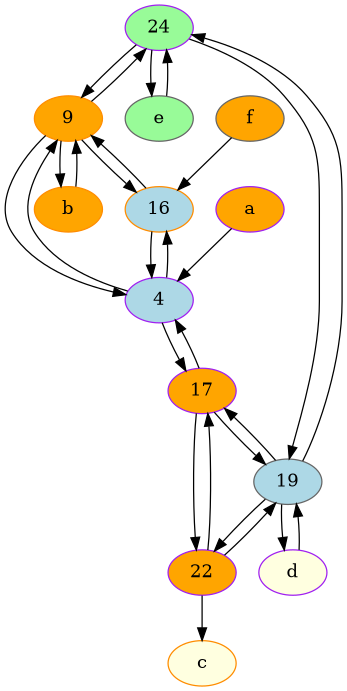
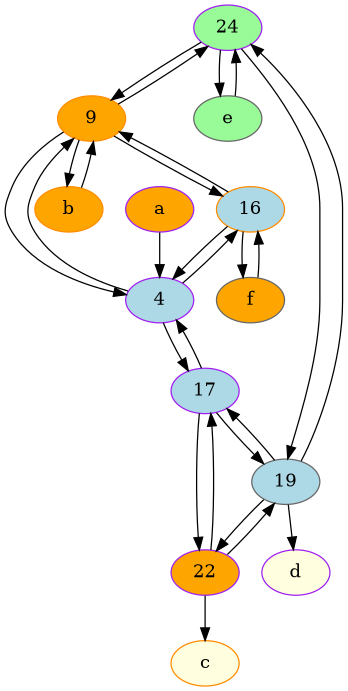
  digraph {
    node [color=purple fillcolor=orange style=filled]
    24 [fillcolor=palegreen]
    9 [color=darkorange]
    e [color=gray40 fillcolor=palegreen]
    19 [color=gray40 fillcolor=lightblue]
    4 [fillcolor=lightblue]
    b [color=darkorange]
    16 [color=darkorange fillcolor=lightblue]
    22
-   17
+   17 [fillcolor=lightblue]
    d [fillcolor=lightyellow]
    c [color=darkorange fillcolor=lightyellow]
    f [color=gray40]
    a
    24 -> 9
    24 -> e
    24 -> 19
    9 -> 24
    9 -> 4
    9 -> b
    9 -> 16
    e -> 24
    19 -> 24
    19 -> 22
    19 -> 17
    19 -> d
    4 -> 9
    4 -> 16
    4 -> 17
    b -> 9
    16 -> 9
    16 -> 4
+   16 -> f
    22 -> 19
    22 -> 17
    22 -> c
    17 -> 19
    17 -> 4
    17 -> 22
-   d -> 19
    f -> 16
    a -> 4
  }
